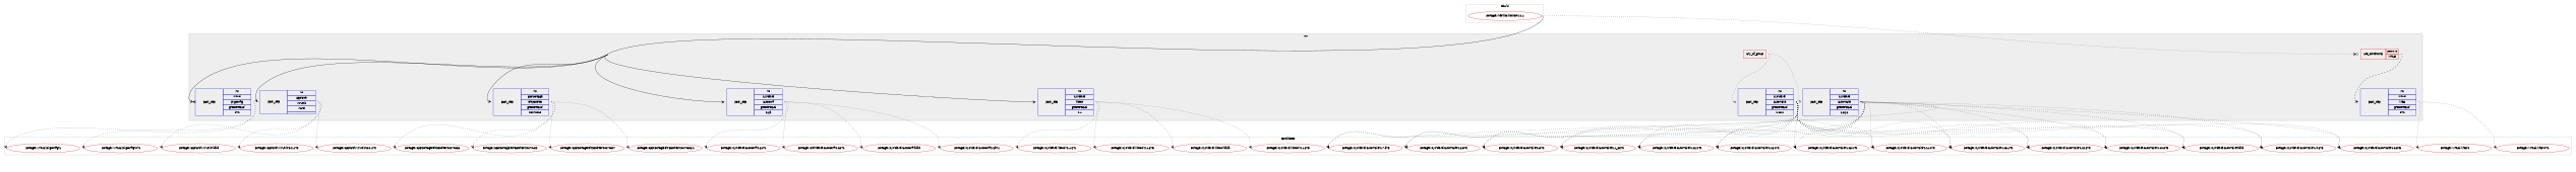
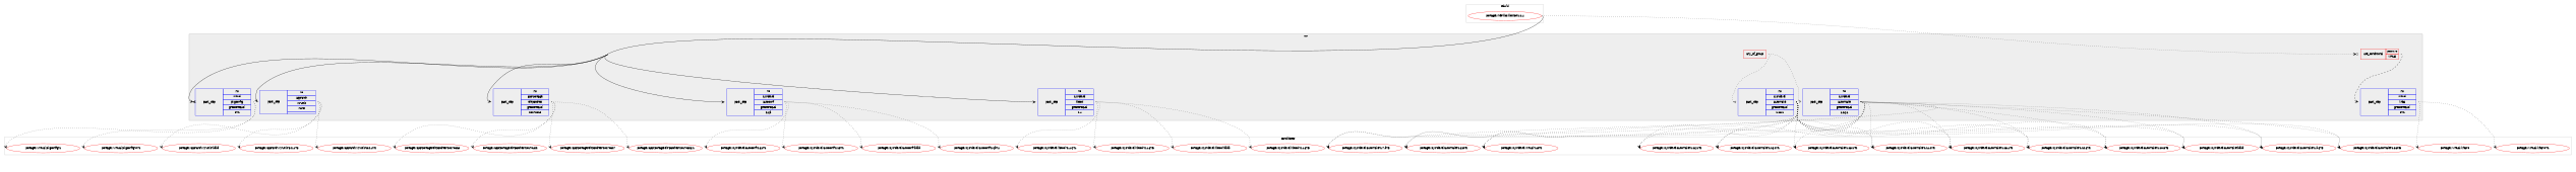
  digraph {
    compound=true
    concentrate=true
    fontname=Helvetica
    fontsize=10
    newrank=true
    rankdir=TB
    ranksep=1.5
    node [color=red fontname=Helvetica fontsize=10]
    edge [arrowhead=vee headport=w style=dotted tailport=e weight=100]
    n1 [label="portage://net-libs/libtirpc-1.1.4" width=4]
    n2 [color=blue label=<<TABLE BORDER="0" CELLBORDER="1" CELLSPACING="0" CELLPADDING="4" WIDTH="220"><TR><TD ROWSPAN="6" CELLPADDING="30">pack_dep</TD></TR><TR><TD WIDTH="110">no</TD></TR><TR><TD>sys-devel</TD></TR><TR><TD>automake</TD></TR><TR><TD>greaterequal</TD></TR><TR><TD>1.16.1</TD></TR></TABLE>> shape=none]
    n3 [color=blue label=<<TABLE BORDER="0" CELLBORDER="1" CELLSPACING="0" CELLPADDING="4" WIDTH="220"><TR><TD ROWSPAN="6" CELLPADDING="30">pack_dep</TD></TR><TR><TD WIDTH="110">no</TD></TR><TR><TD>sys-devel</TD></TR><TR><TD>automake</TD></TR><TR><TD>greaterequal</TD></TR><TR><TD>1.15.1</TD></TR></TABLE>> shape=none]
    n4 [label=<<TABLE BORDER="0" CELLBORDER="1" CELLSPACING="0" CELLPADDING="4"><TR><TD CELLPADDING="10">any_of_group</TD></TR></TABLE>> shape=none]
    n5 [color=blue label=<<TABLE BORDER="0" CELLBORDER="1" CELLSPACING="0" CELLPADDING="4" WIDTH="220"><TR><TD ROWSPAN="6" CELLPADDING="30">pack_dep</TD></TR><TR><TD WIDTH="110">no</TD></TR><TR><TD>app-arch</TD></TR><TR><TD>xz-utils</TD></TR><TR><TD>none</TD></TR><TR><TD></TD></TR></TABLE>> shape=none]
    n6 [color=blue label=<<TABLE BORDER="0" CELLBORDER="1" CELLSPACING="0" CELLPADDING="4" WIDTH="220"><TR><TD ROWSPAN="6" CELLPADDING="30">pack_dep</TD></TR><TR><TD WIDTH="110">no</TD></TR><TR><TD>app-portage</TD></TR><TR><TD>elt-patches</TD></TR><TR><TD>greaterequal</TD></TR><TR><TD>20170815</TD></TR></TABLE>> shape=none]
    n7 [color=blue label=<<TABLE BORDER="0" CELLBORDER="1" CELLSPACING="0" CELLPADDING="4" WIDTH="220"><TR><TD ROWSPAN="6" CELLPADDING="30">pack_dep</TD></TR><TR><TD WIDTH="110">no</TD></TR><TR><TD>sys-devel</TD></TR><TR><TD>autoconf</TD></TR><TR><TD>greaterequal</TD></TR><TR><TD>2.69</TD></TR></TABLE>> shape=none]
    n8 [color=blue label=<<TABLE BORDER="0" CELLBORDER="1" CELLSPACING="0" CELLPADDING="4" WIDTH="220"><TR><TD ROWSPAN="6" CELLPADDING="30">pack_dep</TD></TR><TR><TD WIDTH="110">no</TD></TR><TR><TD>sys-devel</TD></TR><TR><TD>libtool</TD></TR><TR><TD>greaterequal</TD></TR><TR><TD>2.4</TD></TR></TABLE>> shape=none]
    n9 [color=blue label=<<TABLE BORDER="0" CELLBORDER="1" CELLSPACING="0" CELLPADDING="4" WIDTH="220"><TR><TD ROWSPAN="6" CELLPADDING="30">pack_dep</TD></TR><TR><TD WIDTH="110">no</TD></TR><TR><TD>virtual</TD></TR><TR><TD>pkgconfig</TD></TR><TR><TD>greaterequal</TD></TR><TR><TD>0-r1</TD></TR></TABLE>> shape=none]
    n10 [color=blue label=<<TABLE BORDER="0" CELLBORDER="1" CELLSPACING="0" CELLPADDING="4" WIDTH="220"><TR><TD ROWSPAN="6" CELLPADDING="30">pack_dep</TD></TR><TR><TD WIDTH="110">no</TD></TR><TR><TD>virtual</TD></TR><TR><TD>krb5</TD></TR><TR><TD>greaterequal</TD></TR><TR><TD>0-r1</TD></TR></TABLE>> shape=none]
    n11 [label=<<TABLE BORDER="0" CELLBORDER="1" CELLSPACING="0" CELLPADDING="4"><TR><TD ROWSPAN="3" CELLPADDING="10">use_conditional</TD></TR><TR><TD>positive</TD></TR><TR><TD>virtual</TD></TR></TABLE>> shape=none]
    n12 [label="portage://sys-devel/automake-1.10.3-r3" width=4]
    n13 [label="portage://sys-devel/automake-1.12.6-r2" width=4]
    n14 [label="portage://sys-devel/automake-1.13.4-r2" width=4]
    n15 [label="portage://sys-devel/automake-1.14.1-r2" width=4]
    n16 [label="portage://sys-devel/automake-1.15.1-r2" width=4]
    n17 [label="portage://sys-devel/automake-1.16.1-r1" width=4]
    n18 [label="portage://sys-devel/automake-1.16.1-r2" width=4]
-   n19 [label="portage://sys-devel/automake-1.4_p6-r2" width=4]
-   n20 [label="portage://sys-devel/automake-1.5-r2" width=4]
+   n20 [label="portage://sys-devel/virtual-1.5-r2" width=4]
    n21 [label="portage://sys-devel/automake-1.6.3-r2" width=4]
    n22 [label="portage://sys-devel/automake-1.7.9-r3" width=4]
    n23 [label="portage://sys-devel/automake-1.8.5-r5" width=4]
    n24 [label="portage://sys-devel/automake-1.9.6-r5" width=4]
    n25 [label="portage://sys-devel/automake-9999" width=4]
    n26 [label="portage://app-arch/xz-utils-5.2.4-r2" width=4]
    n27 [label="portage://app-arch/xz-utils-5.2.4-r3" width=4]
    n28 [label="portage://app-arch/xz-utils-9999" width=4]
    n29 [label="portage://app-portage/elt-patches-20170317" width=4]
    n30 [label="portage://app-portage/elt-patches-20170422" width=4]
    n31 [label="portage://app-portage/elt-patches-20170815" width=4]
    n32 [label="portage://app-portage/elt-patches-20170826.1" width=4]
-   n33 [label="portage://arch-devel/autoconf-2.13-r1" width=4]
+   n33 [label="portage://sys-devel/autoconf-2.13-r1" width=4]
    n34 [label="portage://sys-devel/autoconf-2.64-r1" width=4]
    n35 [label="portage://sys-devel/autoconf-2.69-r4" width=4]
    n36 [label="portage://sys-devel/autoconf-9999" width=4]
    n37 [label="portage://sys-devel/libtool-2.4.6-r3" width=4]
    n38 [label="portage://sys-devel/libtool-2.4.6-r4" width=4]
    n39 [label="portage://sys-devel/libtool-2.4.6-r5" width=4]
    n40 [label="portage://sys-devel/libtool-9999" width=4]
    n41 [label="portage://virtual/pkgconfig-0-r1" width=4]
    n42 [label="portage://virtual/pkgconfig-1" width=4]
    n43 [label="portage://virtual/krb5-0" width=4]
    n44 [label="portage://virtual/krb5-0-r1" width=4]
    subgraph cluster_1 {
      color=gray
      label=<<i>ebuild</i>>
      rank=same
      n1
    }
    subgraph cluster_2 {
      color=gray
      label=<<i>dependencies</i>>
      subgraph cluster_3 {
        color=gray
        fillcolor="#eeeeee"
        label=<<i>compile</i>>
        style=filled
        subgraph sub_4 {
          color=gray
          fillcolor="#eeeeee"
          label=<<i>compile</i>>
          style=filled
          n4
          subgraph sub_5 {
            color=gray
            fillcolor="#eeeeee"
            label=<<i>compile</i>>
            style=filled
            n2
          }
          subgraph sub_6 {
            color=gray
            fillcolor="#eeeeee"
            label=<<i>compile</i>>
            style=filled
            n3
          }
        }
        subgraph sub_7 {
          color=gray
          fillcolor="#eeeeee"
          label=<<i>compile</i>>
          style=filled
          n5
        }
        subgraph sub_8 {
          color=gray
          fillcolor="#eeeeee"
          label=<<i>compile</i>>
          style=filled
          n6
        }
        subgraph sub_9 {
          color=gray
          fillcolor="#eeeeee"
          label=<<i>compile</i>>
          style=filled
          n7
        }
        subgraph sub_10 {
          color=gray
          fillcolor="#eeeeee"
          label=<<i>compile</i>>
          style=filled
          n8
        }
        subgraph sub_11 {
          color=gray
          fillcolor="#eeeeee"
          label=<<i>compile</i>>
          style=filled
          n9
        }
      }
      subgraph cluster_12 {
        color=gray
        fillcolor="#eeeeee"
        label=<<i>compile and run</i>>
        style=filled
        subgraph sub_13 {
          color=gray
          fillcolor="#eeeeee"
          label=<<i>compile and run</i>>
          style=filled
          n11
          subgraph sub_14 {
            color=gray
            fillcolor="#eeeeee"
            label=<<i>compile and run</i>>
            style=filled
            n10
          }
        }
      }
      subgraph cluster_15 {
        color=gray
        fillcolor="#eeeeee"
        label=<<i>run</i>>
        style=filled
      }
    }
    subgraph cluster_16 {
      color=gray
      label=<<i>candidates</i>>
      rank=same
      subgraph sub_17 {
        color=black
        label=<<i>candidates</i>>
        nodesep=1
        rank=same
        n12
        n13
        n14
        n15
        n16
        n17
        n18
-       n19
        n20
        n21
        n22
        n23
        n24
        n25
      }
      subgraph sub_18 {
        color=black
        label=<<i>candidates</i>>
        nodesep=1
        rank=same
        n12
        n13
        n14
        n15
        n16
        n17
        n18
-       n19
        n20
        n21
        n22
        n23
        n24
        n25
      }
      subgraph sub_19 {
        color=black
        label=<<i>candidates</i>>
        nodesep=1
        rank=same
        n26
        n27
        n28
      }
      subgraph sub_20 {
        color=black
        label=<<i>candidates</i>>
        nodesep=1
        rank=same
        n29
        n30
        n31
        n32
      }
      subgraph sub_21 {
        color=black
        label=<<i>candidates</i>>
        nodesep=1
        rank=same
        n33
        n34
        n35
        n36
      }
      subgraph sub_22 {
        color=black
        label=<<i>candidates</i>>
        nodesep=1
        rank=same
        n37
        n38
        n39
        n40
      }
      subgraph sub_23 {
        color=black
        label=<<i>candidates</i>>
        nodesep=1
        rank=same
        n41
        n42
      }
      subgraph sub_24 {
        color=black
        label=<<i>candidates</i>>
        nodesep=1
        rank=same
        n43
        n44
      }
    }
    n1 -> n5 [style=solid weight=20]
    n1 -> n6 [style=solid weight=20]
    n1 -> n7 [style=solid weight=20]
    n1 -> n8 [style=solid weight=20]
    n1 -> n9 [style=solid weight=20]
    n1 -> n11 [arrowhead=odotvee weight=20]
    n2 -> n12
    n2 -> n13
    n2 -> n14
    n2 -> n15
    n2 -> n16
    n2 -> n17
    n2 -> n18
-   n2 -> n19
    n2 -> n20
    n2 -> n21
    n2 -> n22
    n2 -> n23
    n2 -> n24
    n2 -> n25
    n3 -> n12
    n3 -> n13
    n3 -> n14
    n3 -> n15
    n3 -> n16
    n3 -> n17
    n3 -> n18
-   n3 -> n19
    n3 -> n20
    n3 -> n21
    n3 -> n22
    n3 -> n23
    n3 -> n24
    n3 -> n25
    n4 -> n2 [arrowhead=oinv weight=20]
    n4 -> n3 [arrowhead=oinv weight=20]
    n5 -> n26
    n5 -> n27
    n5 -> n28
    n6 -> n29
    n6 -> n30
    n6 -> n31
    n6 -> n32
    n7 -> n33
    n7 -> n34
    n7 -> n35
    n7 -> n36
    n8 -> n37
    n8 -> n38
    n8 -> n39
    n8 -> n40
    n9 -> n41
    n9 -> n42
    n10 -> n43
    n10 -> n44
    n11 -> n10 [style=dashed weight=20]
  }
